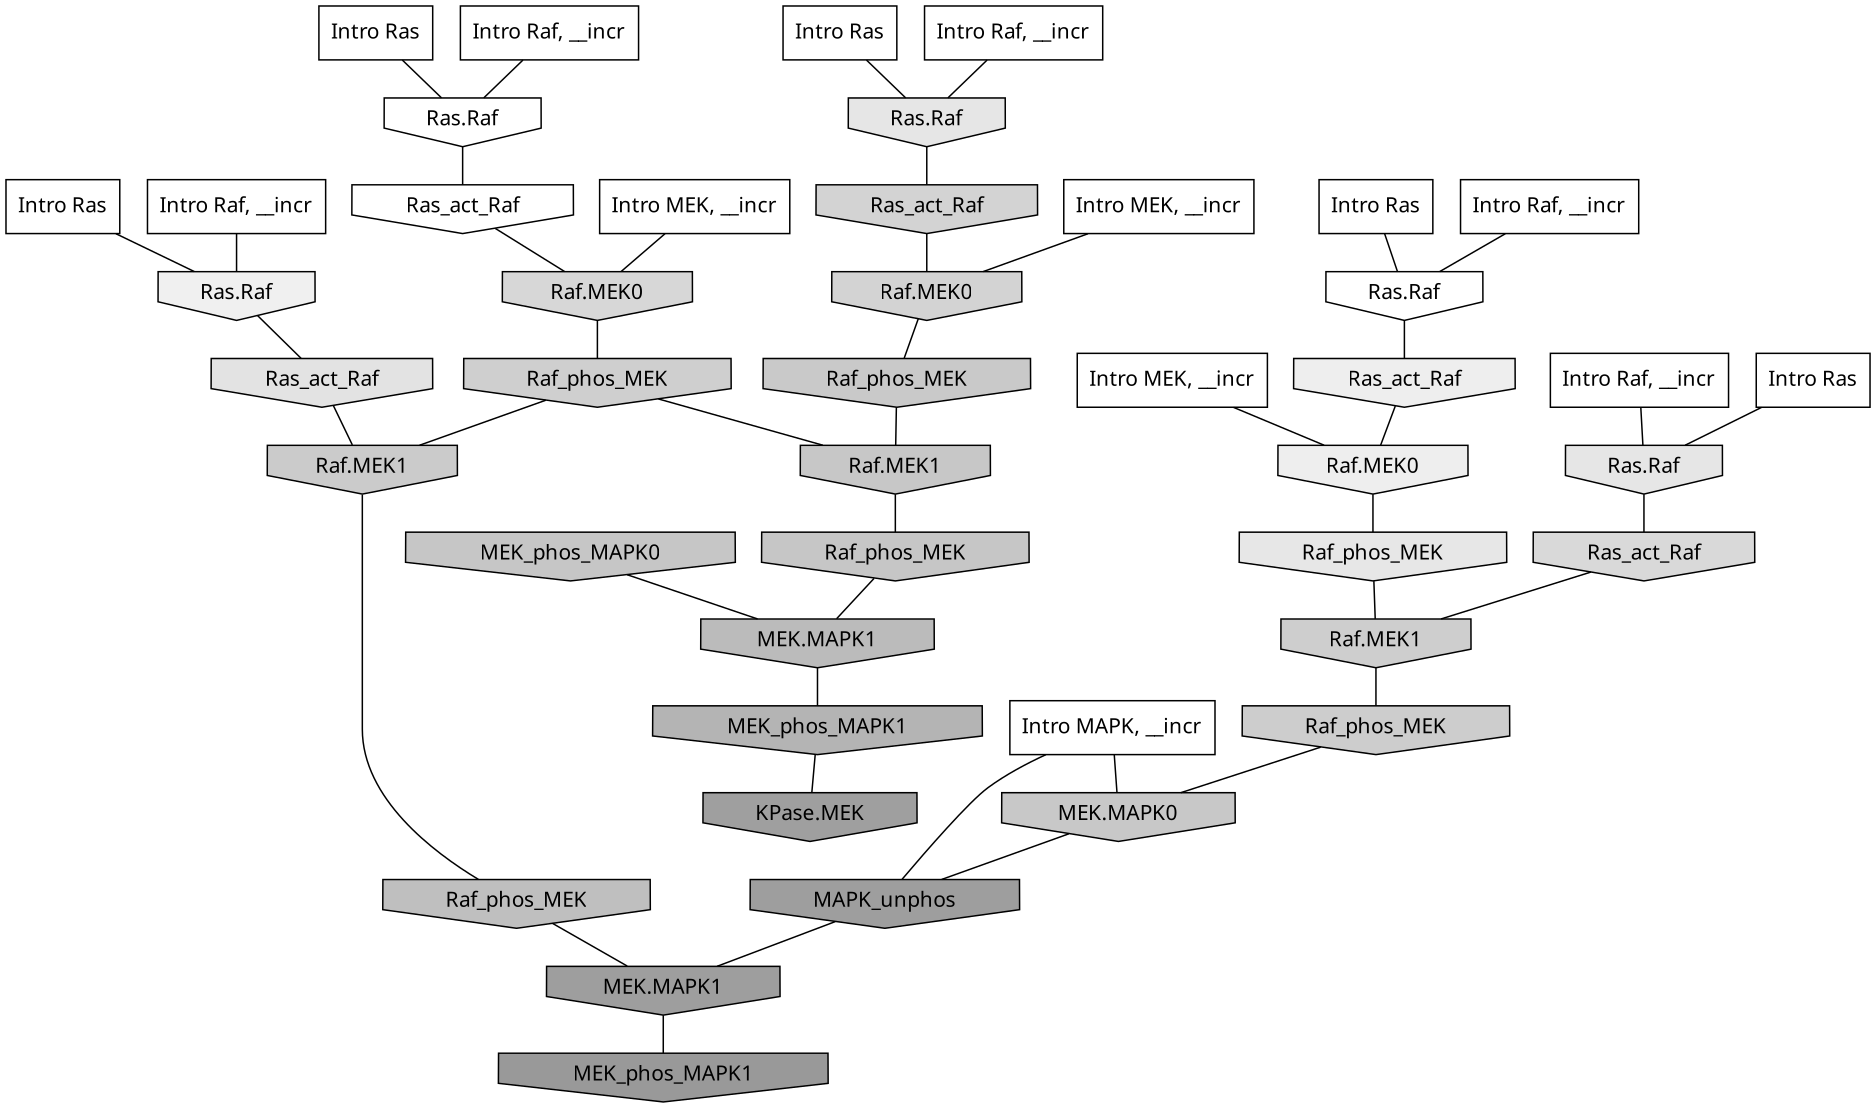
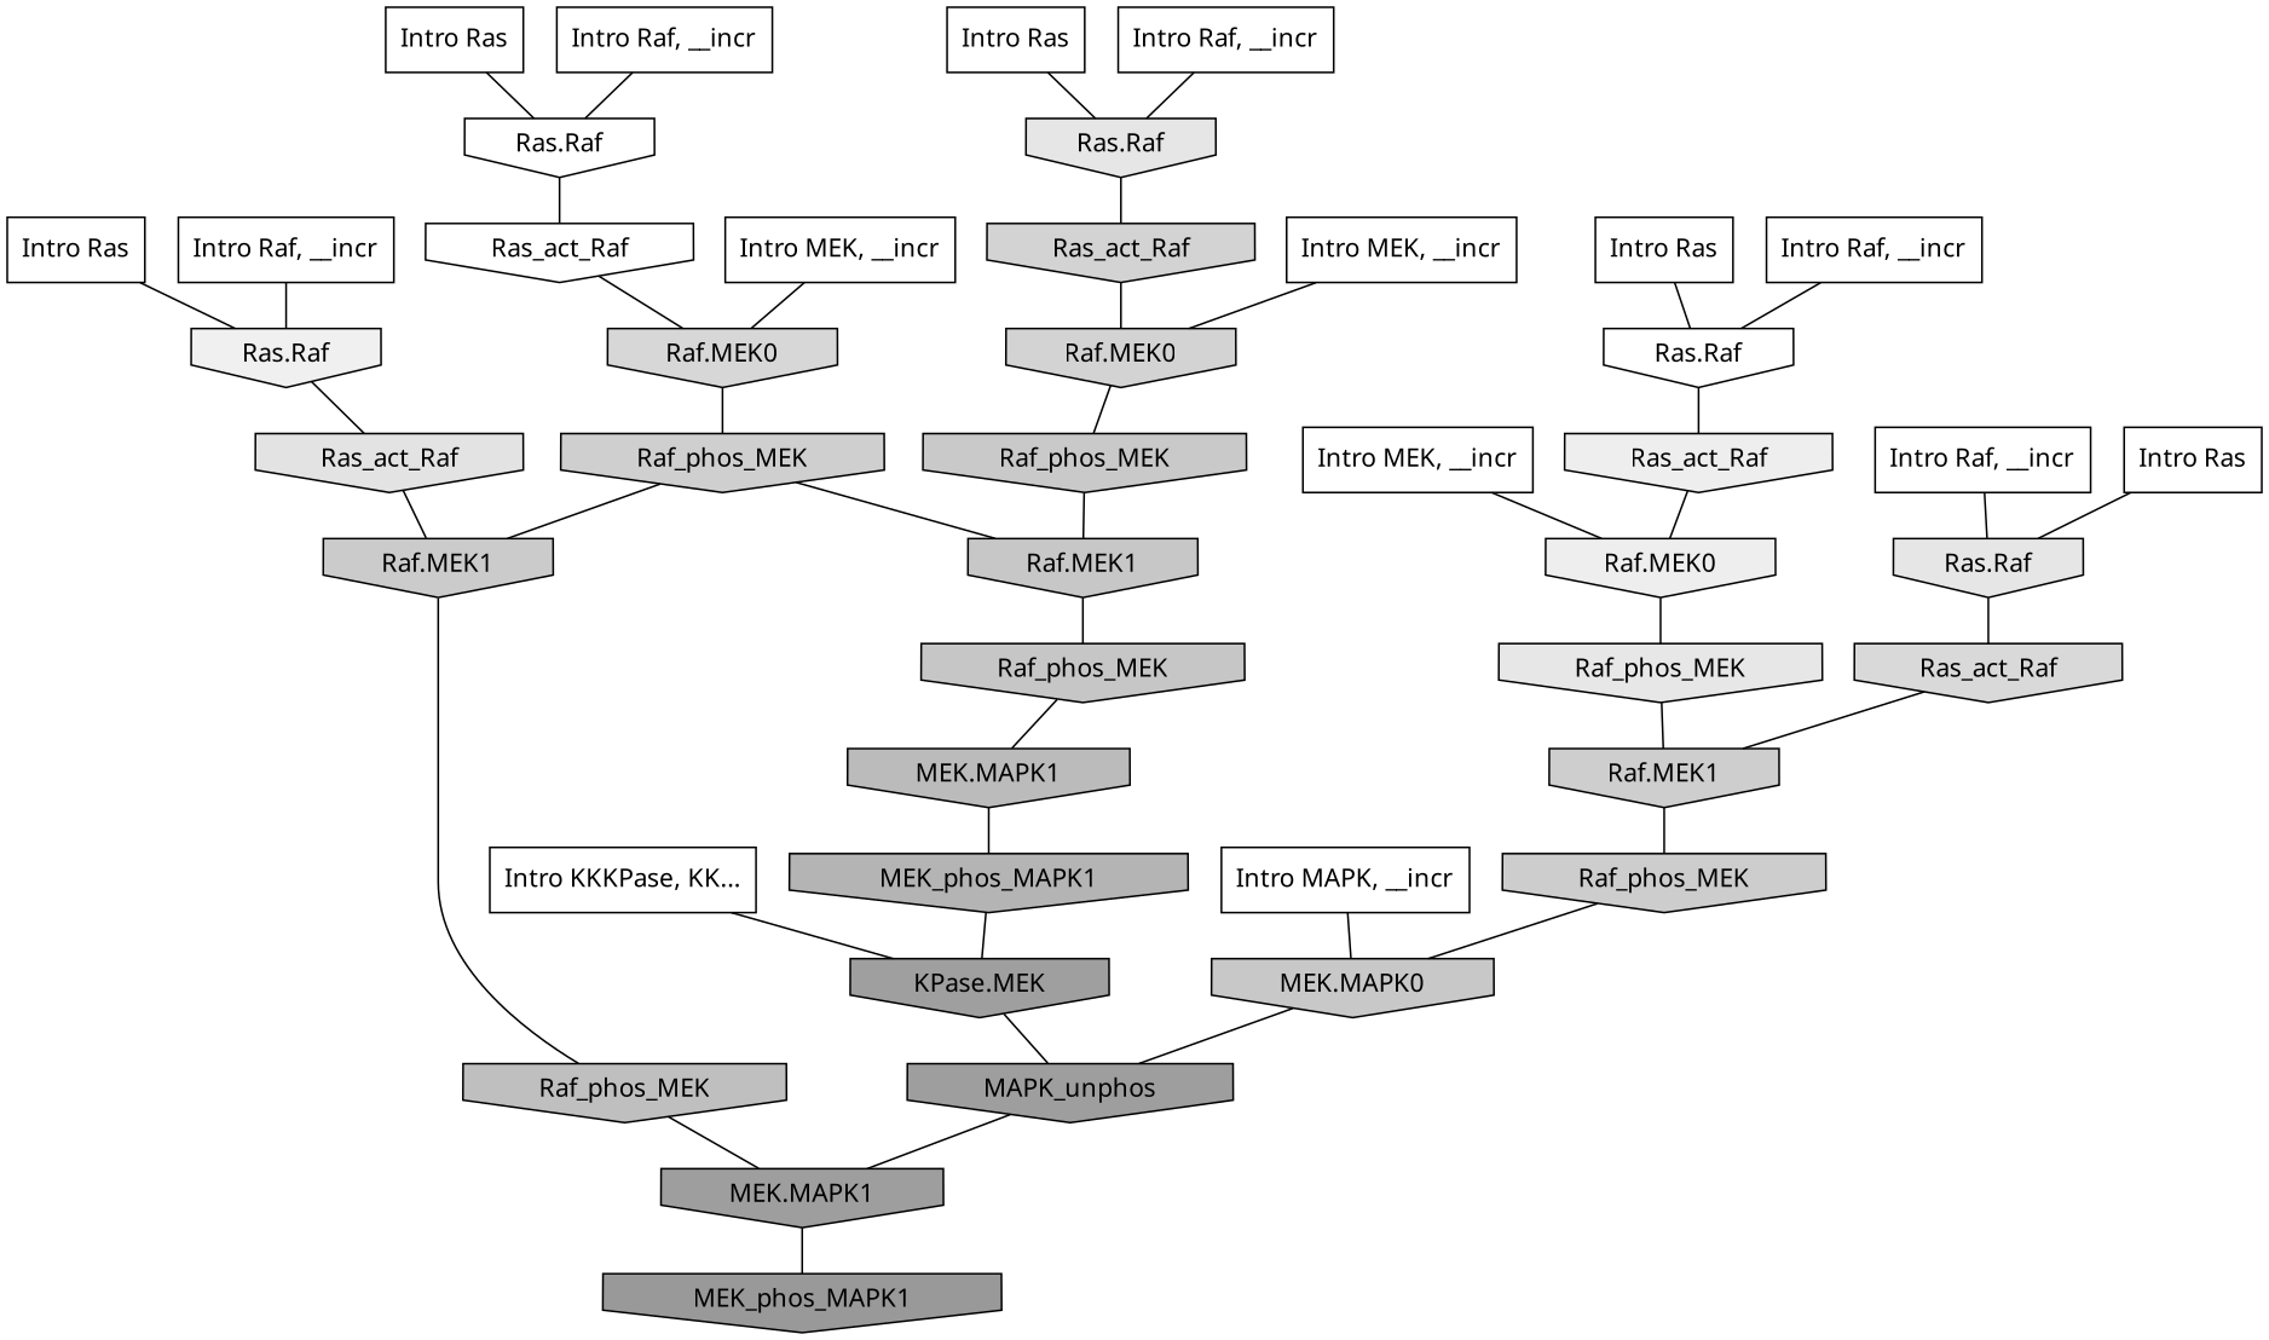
  digraph {
    fontname="Noto Sans"
    rankdir=TB
    ranksep=0.30
    node [fillcolor="0.000 0.000 1.000" fontname="Noto Sans" shape=invhouse style=filled]
    edge [color="0.000 0.000 0.000" dir=none fontname="Noto Sans"]
    n1 [label="Intro Ras" shape=rectangle]
    n2 [fillcolor="0.000 0.000 0.940" label="Ras.Raf"]
    n3 [fillcolor="0.000 0.000 0.890" label=Ras_act_Raf]
    n4 [label="Intro Ras" shape=rectangle]
    n5 [fillcolor="0.000 0.000 0.902" label="Ras.Raf"]
    n6 [fillcolor="0.000 0.000 0.851" label=Ras_act_Raf]
    n7 [label="Intro Ras" shape=rectangle]
    n8 [label="Ras.Raf"]
    n9 [label=Ras_act_Raf]
    n10 [label="Intro Ras" shape=rectangle]
    n11 [fillcolor="0.000 0.000 0.899" label="Ras.Raf"]
    n12 [fillcolor="0.000 0.000 0.828" label=Ras_act_Raf]
    n13 [label="Intro Ras" shape=rectangle]
    n14 [label="Ras.Raf"]
    n15 [fillcolor="0.000 0.000 0.932" label=Ras_act_Raf]
    n16 [label="Intro Raf, __incr" shape=rectangle]
    n17 [label="Intro Raf, __incr" shape=rectangle]
    n18 [label="Intro Raf, __incr" shape=rectangle]
    n19 [label="Intro Raf, __incr" shape=rectangle]
    n20 [label="Intro Raf, __incr" shape=rectangle]
    n21 [label="Intro MEK, __incr" shape=rectangle]
    n22 [fillcolor="0.000 0.000 0.828" label="Raf.MEK0"]
    n23 [fillcolor="0.000 0.000 0.787" label=Raf_phos_MEK]
    n24 [label="Intro MEK, __incr" shape=rectangle]
    n25 [fillcolor="0.000 0.000 0.932" label="Raf.MEK0"]
    n26 [fillcolor="0.000 0.000 0.905" label=Raf_phos_MEK]
    n27 [label="Intro MEK, __incr" shape=rectangle]
    n28 [fillcolor="0.000 0.000 0.842" label="Raf.MEK0"]
    n29 [fillcolor="0.000 0.000 0.811" label=Raf_phos_MEK]
    n30 [label="Intro MAPK, __incr" shape=rectangle]
    n31 [fillcolor="0.000 0.000 0.785" label="MEK.MAPK0"]
    n32 [fillcolor="0.000 0.000 0.619" label=MAPK_unphos]
+   n33 [label="Intro KKKPase, KK..." shape=rectangle]
    n34 [fillcolor="0.000 0.000 0.624" label="KPase.MEK"]
    n35 [fillcolor="0.000 0.000 0.793" label="Raf.MEK1"]
    n36 [fillcolor="0.000 0.000 0.808" label="Raf.MEK1"]
    n37 [fillcolor="0.000 0.000 0.804" label=Raf_phos_MEK]
    n38 [fillcolor="0.000 0.000 0.750" label=Raf_phos_MEK]
    n39 [fillcolor="0.000 0.000 0.780" label="Raf.MEK1"]
    n40 [fillcolor="0.000 0.000 0.774" label=Raf_phos_MEK]
    n41 [fillcolor="0.000 0.000 0.619" label="MEK.MAPK1"]
-   n42 [fillcolor="0.000 0.000 0.774" label=MEK_phos_MAPK0]
    n43 [fillcolor="0.000 0.000 0.732" label="MEK.MAPK1"]
    n44 [fillcolor="0.000 0.000 0.706" label=MEK_phos_MAPK1]
    n45 [fillcolor="0.000 0.000 0.600" label=MEK_phos_MAPK1]
    n1 -> n2
    n2 -> n3
    n3 -> n35
    n4 -> n5
    n5 -> n6
    n6 -> n36
    n7 -> n8
    n8 -> n9
    n9 -> n28
    n10 -> n11
    n11 -> n12
    n12 -> n22
    n13 -> n14
    n14 -> n15
    n15 -> n25
    n16 -> n5
    n17 -> n11
    n18 -> n14
    n19 -> n8
    n20 -> n2
    n21 -> n22
    n22 -> n23
    n23 -> n39
    n24 -> n25
    n25 -> n26
    n26 -> n36
    n27 -> n28
    n28 -> n29
    n29 -> n35
    n29 -> n39
    n30 -> n31
    n31 -> n32
    n32 -> n41
-   n30 -> n32
+   n33 -> n34
+   n34 -> n32
    n35 -> n38
    n36 -> n37
    n37 -> n31
    n38 -> n41
    n39 -> n40
    n40 -> n43
    n41 -> n45
-   n42 -> n43
    n43 -> n44
    n44 -> n34
  }
